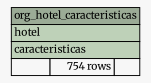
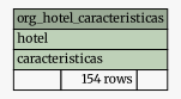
  digraph {
    bgcolor="#f7f7f7"
    fontname=Merriweather
    fontsize=11
    nodesep=0.18
    rankdir=RL
    ranksep=0.46
-   n1 [fontname=Merriweather fontsize=11 label=<     <TABLE BORDER="0" CELLBORDER="1" CELLSPACING="0" BGCOLOR="#ffffff">       <TR><TD COLSPAN="3" BGCOLOR="#9bab96" ALIGN="CENTER">org_hotel_caracteristicas</TD></TR>       <TR><TD PORT="hotel" COLSPAN="3" BGCOLOR="#bed1b8" ALIGN="LEFT">hotel</TD></TR>       <TR><TD PORT="caracteristicas" COLSPAN="3" BGCOLOR="#bed1b8" ALIGN="LEFT">caracteristicas</TD></TR>       <TR><TD ALIGN="LEFT" BGCOLOR="#f7f7f7">  </TD><TD ALIGN="RIGHT" BGCOLOR="#f7f7f7">754 rows</TD><TD ALIGN="RIGHT" BGCOLOR="#f7f7f7">  </TD></TR>     </TABLE>> shape=plaintext]
+   n1 [fontname=Merriweather fontsize=11 label=<     <TABLE BORDER="0" CELLBORDER="1" CELLSPACING="0" BGCOLOR="#ffffff">       <TR><TD COLSPAN="3" BGCOLOR="#9bab96" ALIGN="CENTER">org_hotel_caracteristicas</TD></TR>       <TR><TD PORT="hotel" COLSPAN="3" BGCOLOR="#bed1b8" ALIGN="LEFT">hotel</TD></TR>       <TR><TD PORT="caracteristicas" COLSPAN="3" BGCOLOR="#bed1b8" ALIGN="LEFT">caracteristicas</TD></TR>       <TR><TD ALIGN="LEFT" BGCOLOR="#f7f7f7">  </TD><TD ALIGN="RIGHT" BGCOLOR="#f7f7f7">154 rows</TD><TD ALIGN="RIGHT" BGCOLOR="#f7f7f7">  </TD></TR>     </TABLE>> shape=plaintext]
  }
